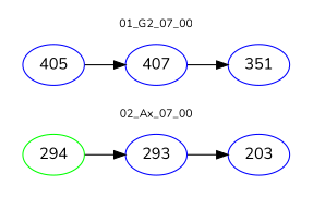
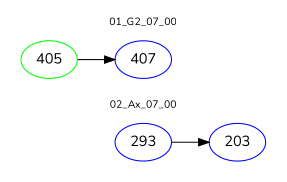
  digraph {
    fontname=Nunito
    rankdir=LR
    node [color=blue fontname=Nunito]
    edge [color=black fontname=Nunito]
-   n1 [color=green label=294]
    n2 [label=293]
    n3 [label=203]
-   n4 [label=405]
+   n4 [color=green label=405]
    n5 [label=407]
-   n6 [label=351]
    subgraph cluster_1 {
      color=white
      fontsize=10
      label="02_Ax_07_00"
-     n1
      n2
      n3
    }
    subgraph cluster_2 {
      color=white
      fontsize=10
      label="01_G2_07_00"
      n4
      n5
-     n6
    }
-   n1 -> n2
    n2 -> n3
    n4 -> n5
-   n5 -> n6
  }
